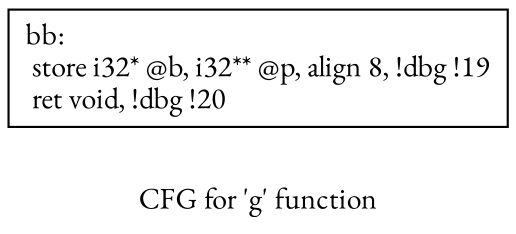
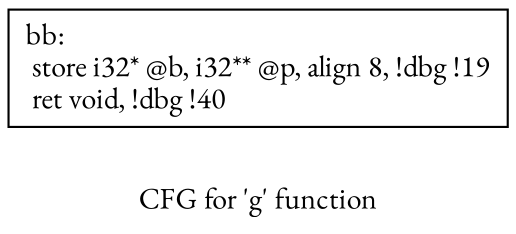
  digraph {
    label="CFG for 'g' function"
    rankdir=LR
    fontname="EB Garamond"
-   n1 [label="{bb:\l  store i32* @b, i32** @p, align 8, !dbg !19\l  ret void, !dbg !20\l}" shape=record fontname="EB Garamond"]
+   n1 [label="{bb:\l  store i32* @b, i32** @p, align 8, !dbg !19\l  ret void, !dbg !40\l}" shape=record fontname="EB Garamond"]
  }
